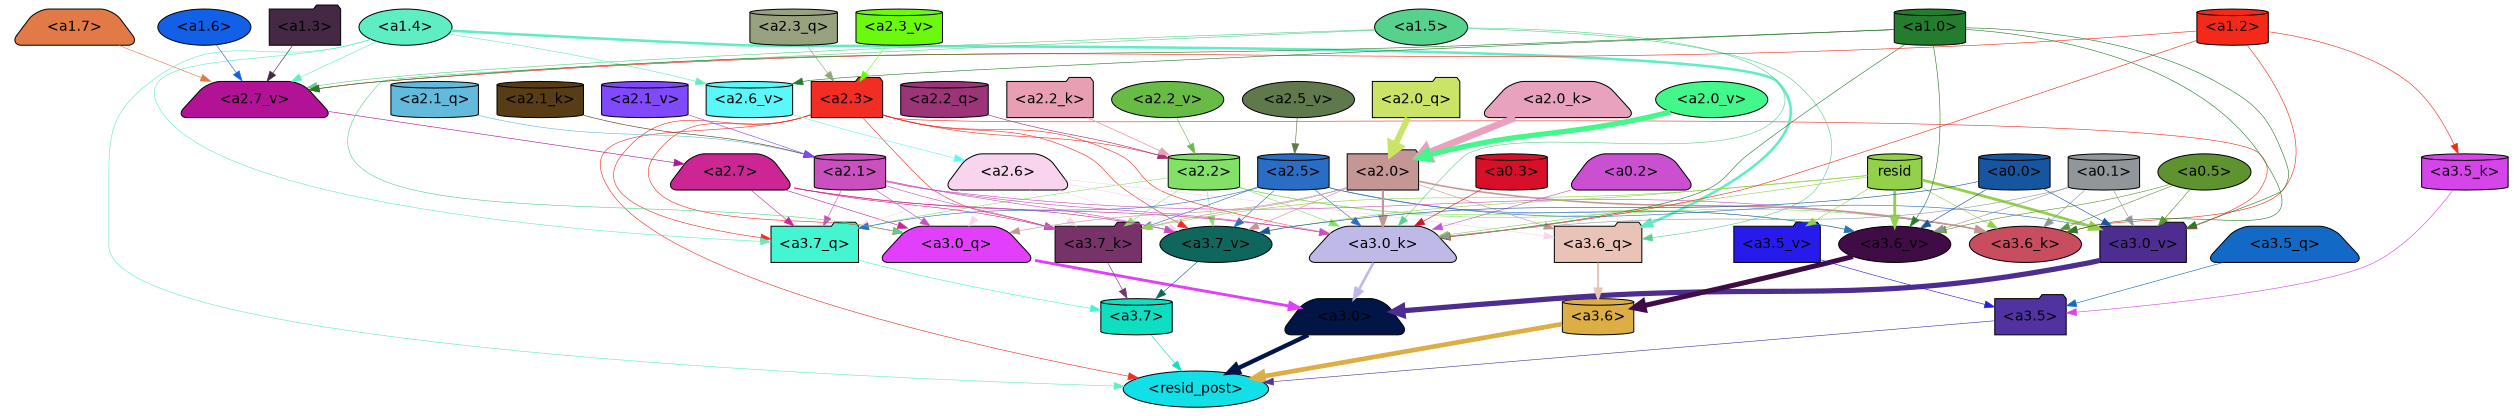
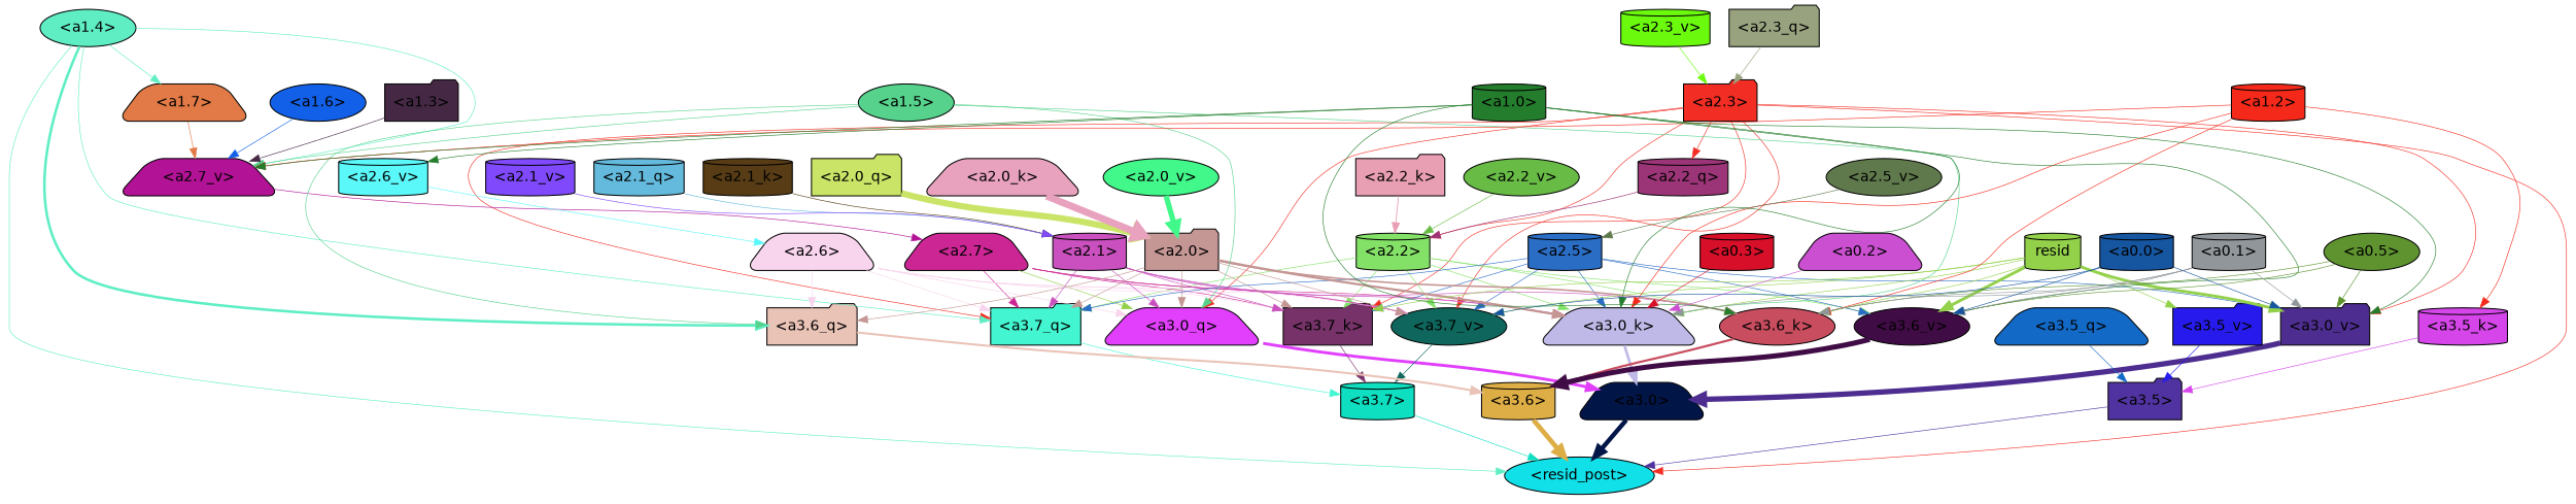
  strict digraph {
    splines=true
    node [color=black fontname=Helvetica shape=cylinder style="filled, rounded"]
    edge [color="#f22d24" penwidth=0.6]
    "<a3.7>" [fillcolor="#0edfc1"]
    "<resid_post>" [fillcolor="#12e0e8" shape=ellipse]
    "<a3.6>" [fillcolor="#deae46"]
    "<a3.5>" [fillcolor="#5033a0" shape=folder]
    "<a3.0>" [fillcolor="#021547" shape=trapezium]
    "<a2.3>" [fillcolor="#f22d24" shape=folder]
    "<a3.7_q>" [fillcolor="#43f6d1" shape=folder]
    "<a3.0_q>" [fillcolor="#e13ffc" shape=trapezium]
    "<a3.7_k>" [fillcolor="#773369" shape=folder]
    "<a3.0_k>" [fillcolor="#bfb9e7" shape=trapezium]
    "<a3.7_v>" [fillcolor="#0e665c" shape=ellipse]
    "<a3.0_v>" [fillcolor="#4d2d8f" shape=folder]
    "<a2.2>" [fillcolor="#84e167"]
    "<a3.6_q>" [fillcolor="#eac3b7" shape=folder]
    "<a1.4>" [fillcolor="#5feec4" shape=ellipse]
    "<a2.7_v>" [fillcolor="#b21295" shape=trapezium]
    "<a2.6_v>" [fillcolor="#5bf8fa"]
    "<a2.7>" [fillcolor="#cb2694" shape=trapezium]
    "<a2.6>" [fillcolor="#f8d4ed" shape=trapezium]
    "<a3.5_q>" [fillcolor="#1269c6" shape=trapezium]
    "<a3.6_k>" [fillcolor="#c84d5f" shape=ellipse]
    "<a3.5_k>" [fillcolor="#d545ea"]
    "<a3.6_v>" [fillcolor="#400c45" shape=ellipse]
    "<a3.5_v>" [fillcolor="#261bec" shape=folder]
    "<a2.5>" [fillcolor="#2a6dc4"]
    "<a2.1>" [fillcolor="#c950be"]
    "<a2.0>" [fillcolor="#c49694" shape=folder]
    "<a1.5>" [fillcolor="#56d28c" shape=ellipse]
    n29 [fillcolor="#93d14b" label=resid]
    "<a1.2>" [fillcolor="#f4291a"]
    "<a1.0>" [fillcolor="#247d2c"]
    "<a0.5>" [fillcolor="#5e932f" shape=ellipse]
    "<a0.1>" [fillcolor="#90969a"]
    "<a0.3>" [fillcolor="#d70f29"]
    "<a0.2>" [fillcolor="#cb50d1" shape=trapezium]
    "<a0.0>" [fillcolor="#16559f"]
-   "<a2.3_q>" [fillcolor="#98a27e"]
+   "<a2.3_q>" [fillcolor="#98a27e" shape=folder]
    "<a2.2_q>" [fillcolor="#9c3577"]
    "<a2.1_q>" [fillcolor="#63badc"]
    "<a2.0_q>" [fillcolor="#c9e466" shape=folder]
    "<a2.2_k>" [fillcolor="#e89fb3" shape=folder]
    "<a2.1_k>" [fillcolor="#573c15"]
    "<a2.0_k>" [fillcolor="#e8a2be" shape=trapezium]
    "<a2.5_v>" [fillcolor="#5f794c" shape=ellipse]
    "<a2.3_v>" [fillcolor="#6bfa0e"]
    "<a2.2_v>" [fillcolor="#68bc46" shape=ellipse]
    "<a2.1_v>" [fillcolor="#8049fb"]
    "<a2.0_v>" [fillcolor="#42f88a" shape=ellipse]
    "<a1.7>" [fillcolor="#e17a46" shape=trapezium]
    "<a1.6>" [fillcolor="#1260e8" shape=ellipse]
    "<a1.3>" [fillcolor="#442844" shape=folder]
    "<a3.7>" -> "<resid_post>" [color="#0edfc1"]
    "<a3.6>" -> "<resid_post>" [color="#deae46" penwidth=4.648244500160217]
    "<a3.5>" -> "<resid_post>" [color="#5033a0"]
    "<a3.0>" -> "<resid_post>" [color="#021547" penwidth=4.3288813829422]
    "<a2.3>" -> "<resid_post>"
    "<a2.3>" -> "<a3.7_q>"
    "<a2.3>" -> "<a3.0_q>"
    "<a2.3>" -> "<a3.7_k>"
-   "<a2.3>" -> "<a3.0_k>"
+   "<a2.3>" -> "<a2.2_q>"
    "<a2.3>" -> "<a3.7_v>"
    "<a2.3>" -> "<a3.0_v>"
    "<a2.3>" -> "<a2.2>"
    "<a3.7_q>" -> "<a3.7>" [color="#43f6d1"]
    "<a3.0_q>" -> "<a3.0>" [color="#e13ffc" penwidth=2.8638100624084473]
    "<a3.7_k>" -> "<a3.7>" [color="#773369"]
    "<a3.0_k>" -> "<a3.0>" [color="#bfb9e7" penwidth=2.6274144649505615]
    "<a3.7_v>" -> "<a3.7>" [color="#0e665c"]
    "<a3.0_v>" -> "<a3.0>" [color="#4d2d8f" penwidth=5.188832879066467]
    "<a2.2>" -> "<a3.7_q>" [color="#84e167"]
    "<a2.2>" -> "<a3.7_k>" [color="#84e167"]
    "<a2.2>" -> "<a3.0_k>" [color="#84e167"]
    "<a2.2>" -> "<a3.7_v>" [color="#84e167"]
    "<a2.2>" -> "<a3.6_k>" [color="#84e167"]
    "<a2.2>" -> "<a3.6_v>" [color="#84e167"]
    "<a3.6_q>" -> "<a3.6>" [color="#eac3b7" penwidth=2.03758105635643]
    "<a1.4>" -> "<resid_post>" [color="#5feec4"]
    "<a1.4>" -> "<a3.7_q>" [color="#5feec4"]
    "<a1.4>" -> "<a3.6_q>" [color="#5feec4" penwidth=2.5397292599081993]
    "<a1.4>" -> "<a2.7_v>" [color="#5feec4"]
-   "<a1.4>" -> "<a2.6_v>" [color="#5feec4"]
+   "<a1.4>" -> "<a1.7>" [color="#5feec4"]
    "<a2.7_v>" -> "<a2.7>" [color="#b21295"]
    "<a2.6_v>" -> "<a2.6>" [color="#5bf8fa"]
    "<a2.7>" -> "<a3.7_q>" [color="#cb2694"]
-   "<a2.7>" -> "<a3.0_q>" [color="#cb2694"]
+   "<a2.7>" -> "<a3.0_q>" [color="#93d14b"]
    "<a2.7>" -> "<a3.7_k>" [color="#cb2694"]
    "<a2.7>" -> "<a3.0_k>" [color="#cb2694"]
    "<a2.7>" -> "<a3.7_v>" [color="#cb2694"]
    "<a2.6>" -> "<a3.7_q>" [color="#f8d4ed"]
    "<a2.6>" -> "<a3.0_q>" [color="#f8d4ed"]
    "<a2.6>" -> "<a3.7_k>" [color="#f8d4ed"]
    "<a2.6>" -> "<a3.0_k>" [color="#f8d4ed"]
    "<a2.6>" -> "<a3.7_v>" [color="#f8d4ed"]
    "<a2.6>" -> "<a3.6_q>" [color="#f8d4ed"]
    "<a3.5_q>" -> "<a3.5>" [color="#1269c6"]
+   "<a3.6_k>" -> "<a3.6>" [color="#c84d5f" penwidth=2.174198240041733]
    "<a3.5_k>" -> "<a3.5>" [color="#d545ea"]
    "<a3.6_v>" -> "<a3.6>" [color="#400c45" penwidth=5.002329230308533]
    "<a3.5_v>" -> "<a3.5>" [color="#261bec"]
    "<a2.5>" -> "<a3.7_q>" [color="#2a6dc4"]
    "<a2.5>" -> "<a3.7_k>" [color="#2a6dc4"]
    "<a2.5>" -> "<a3.0_k>" [color="#2a6dc4"]
    "<a2.5>" -> "<a3.7_v>" [color="#2a6dc4"]
    "<a2.5>" -> "<a3.0_v>" [color="#2a6dc4"]
    "<a2.5>" -> "<a3.6_v>" [color="#2a6dc4"]
    "<a2.1>" -> "<a3.7_q>" [color="#c950be"]
    "<a2.1>" -> "<a3.0_q>" [color="#c950be"]
    "<a2.1>" -> "<a3.7_k>" [color="#c950be"]
    "<a2.1>" -> "<a3.0_k>" [color="#c950be"]
    "<a2.1>" -> "<a3.7_v>" [color="#c950be"]
    "<a2.1>" -> "<a3.6_k>" [color="#c950be"]
+   "<a2.0>" -> "<a3.7_q>" [color="#c49694"]
    "<a2.0>" -> "<a3.0_q>" [color="#c49694"]
    "<a2.0>" -> "<a3.7_k>" [color="#c49694"]
    "<a2.0>" -> "<a3.0_k>" [color="#c49694" penwidth=2.205150544643402]
    "<a2.0>" -> "<a3.7_v>" [color="#c49694"]
    "<a2.0>" -> "<a3.6_q>" [color="#c49694"]
    "<a2.0>" -> "<a3.6_k>" [color="#c49694" penwidth=1.5717863738536835]
    "<a1.5>" -> "<a3.0_q>" [color="#56d28c"]
    "<a1.5>" -> "<a3.0_k>" [color="#56d28c"]
    "<a1.5>" -> "<a3.6_q>" [color="#56d28c"]
    "<a1.5>" -> "<a2.7_v>" [color="#56d28c"]
    n29 -> "<a3.7_k>" [color="#93d14b"]
    n29 -> "<a3.0_k>" [color="#93d14b"]
    n29 -> "<a3.7_v>" [color="#93d14b"]
    n29 -> "<a3.0_v>" [color="#93d14b" penwidth=2.812090039253235]
    n29 -> "<a3.6_k>" [color="#93d14b"]
    n29 -> "<a3.6_v>" [color="#93d14b" penwidth=2.882729172706604]
    n29 -> "<a3.5_v>" [color="#93d14b"]
    "<a1.2>" -> "<a3.0_k>" [color="#f4291a"]
    "<a1.2>" -> "<a2.7_v>" [color="#f4291a"]
    "<a1.2>" -> "<a3.6_k>" [color="#f4291a"]
    "<a1.2>" -> "<a3.5_k>" [color="#f4291a"]
    "<a1.0>" -> "<a3.0_k>" [color="#247d2c"]
    "<a1.0>" -> "<a3.0_v>" [color="#247d2c"]
    "<a1.0>" -> "<a2.7_v>" [color="#247d2c"]
    "<a1.0>" -> "<a2.6_v>" [color="#247d2c"]
    "<a1.0>" -> "<a3.6_k>" [color="#247d2c"]
    "<a1.0>" -> "<a3.6_v>" [color="#247d2c"]
    "<a0.5>" -> "<a3.0_v>" [color="#5e932f" penwidth=0.6281400918960571]
    "<a0.5>" -> "<a3.6_k>" [color="#5e932f"]
    "<a0.5>" -> "<a3.6_v>" [color="#5e932f"]
    "<a0.1>" -> "<a3.0_k>" [color="#90969a"]
    "<a0.1>" -> "<a3.0_v>" [color="#90969a"]
    "<a0.1>" -> "<a3.6_k>" [color="#90969a"]
    "<a0.1>" -> "<a3.6_v>" [color="#90969a"]
    "<a0.3>" -> "<a3.0_k>" [color="#d70f29"]
    "<a0.2>" -> "<a3.0_k>" [color="#cb50d1"]
    "<a0.0>" -> "<a3.7_v>" [color="#16559f"]
    "<a0.0>" -> "<a3.0_v>" [color="#16559f"]
    "<a0.0>" -> "<a3.6_v>" [color="#16559f"]
    "<a2.3_q>" -> "<a2.3>" [color="#98a27e"]
    "<a2.2_q>" -> "<a2.2>" [color="#9c3577" penwidth=0.6299107074737549]
    "<a2.1_q>" -> "<a2.1>" [color="#63badc"]
    "<a2.0_q>" -> "<a2.0>" [color="#c9e466" penwidth=6.081655263900757]
    "<a2.2_k>" -> "<a2.2>" [color="#e89fb3" penwidth=0.8337457180023193]
    "<a2.1_k>" -> "<a2.1>" [color="#573c15"]
    "<a2.0_k>" -> "<a2.0>" [color="#e8a2be" penwidth=6.795950889587402]
    "<a2.5_v>" -> "<a2.5>" [color="#5f794c"]
    "<a2.3_v>" -> "<a2.3>" [color="#6bfa0e"]
    "<a2.2_v>" -> "<a2.2>" [color="#68bc46"]
    "<a2.1_v>" -> "<a2.1>" [color="#8049fb"]
    "<a2.0_v>" -> "<a2.0>" [color="#42f88a" penwidth=5.211444020271301]
    "<a1.7>" -> "<a2.7_v>" [color="#e17a46"]
    "<a1.6>" -> "<a2.7_v>" [color="#1260e8"]
    "<a1.3>" -> "<a2.7_v>" [color="#442844"]
  }
